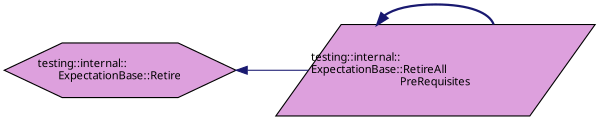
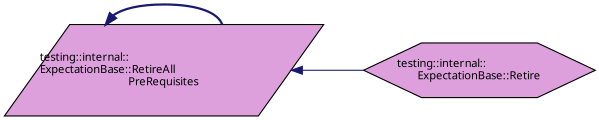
  digraph {
    rankdir=LR
    fontname="Noto Sans"
    node [color=black fillcolor=plum fontname="Noto Sans" fontsize=10 style=filled]
    edge [color=midnightblue dir=back fontname="Noto Sans" fontsize=10 labelfontname=Helvetica labelfontsize=10]
    n1 [fontcolor=black height=0.2 label="testing::internal::\lExpectationBase::Retire" shape=hexagon width=0.4]
    n2 [height=0.2 label="testing::internal::\lExpectationBase::RetireAll\lPreRequisites" shape=parallelogram width=0.4]
-   n1 -> n2 [style=solid]
+   n2 -> n1 [style=solid]
    n2 -> n2 [style=bold]
  }
